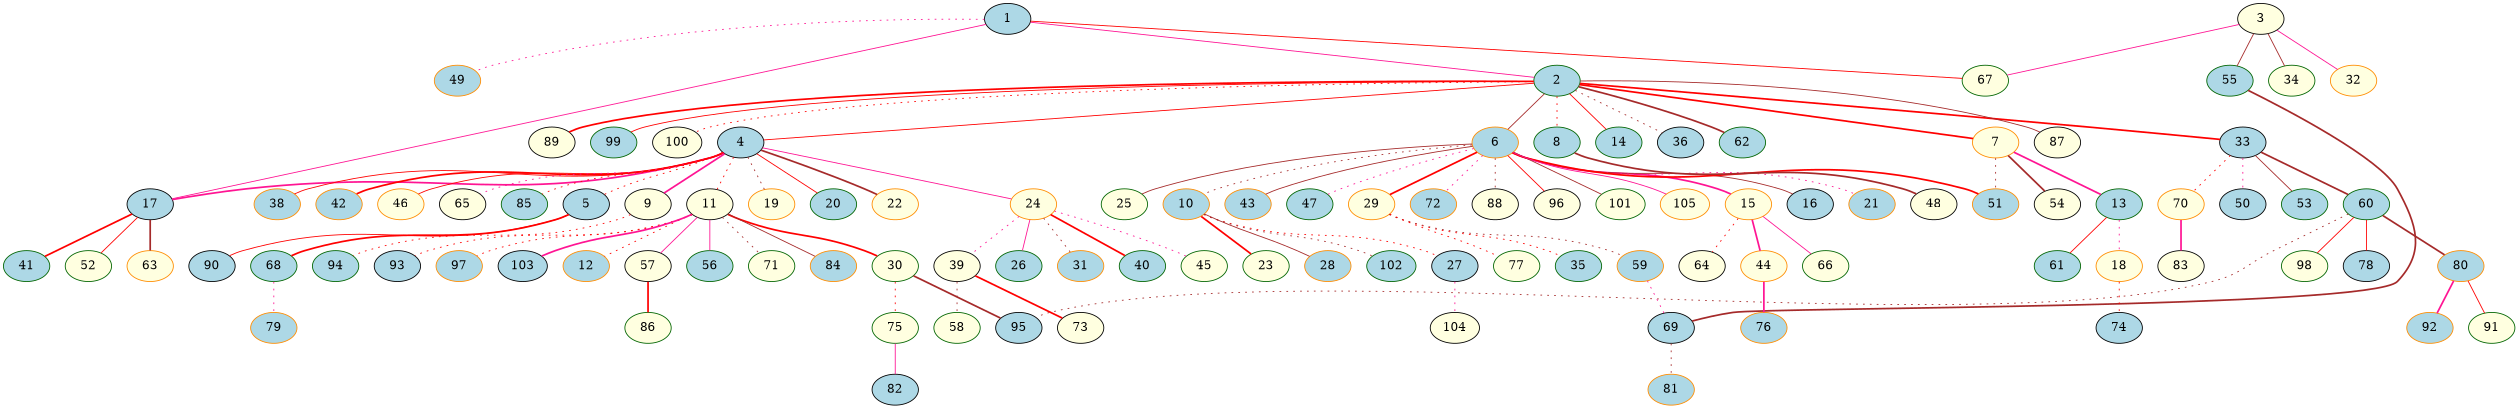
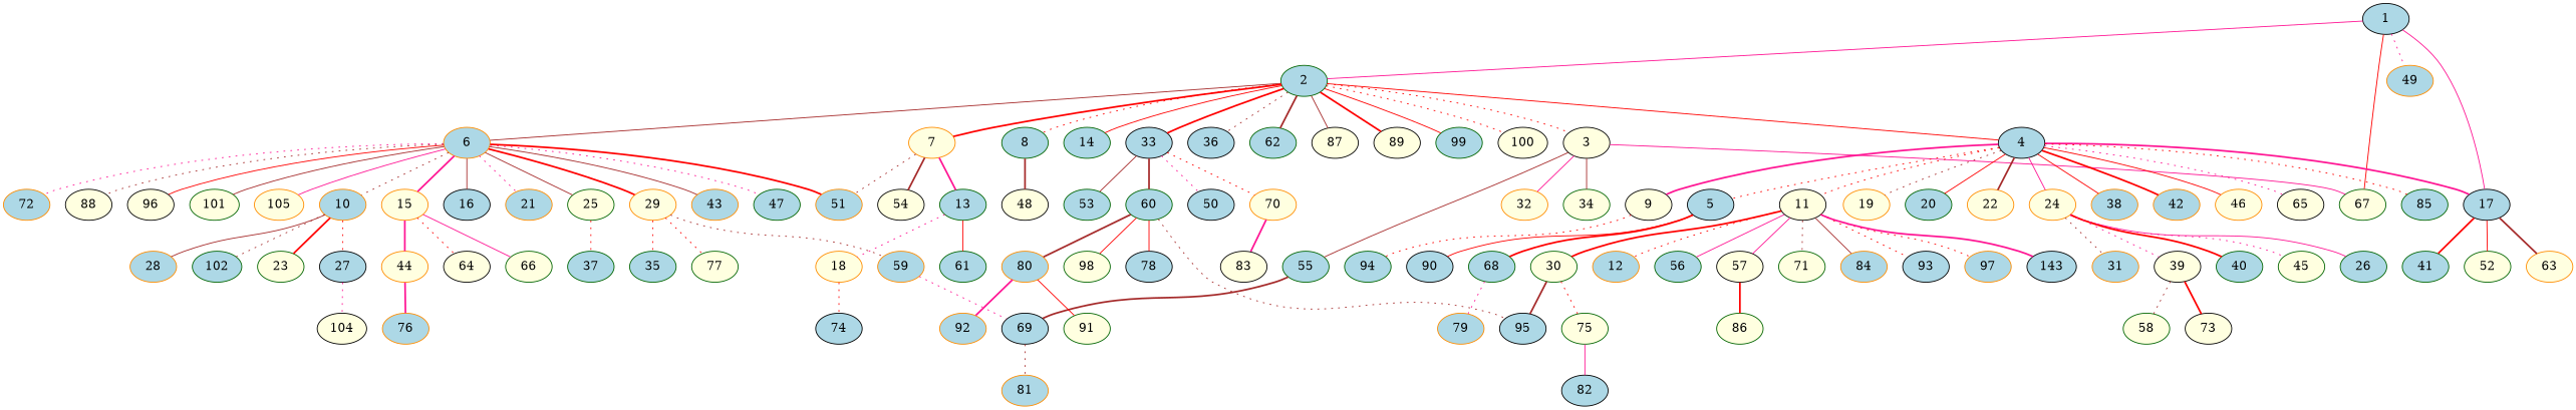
  graph {
    node [color=darkgreen fillcolor=lightblue style=filled]
    edge [color=red style=dotted]
    1 [color=black]
    2
    17 [color=black]
    49 [color=darkorange]
    67 [fillcolor=lightyellow]
    3 [color=black fillcolor=lightyellow]
    4 [color=black]
    6 [color=darkorange]
    7 [color=darkorange fillcolor=lightyellow]
    8
    14
    33 [color=black]
    36 [color=black]
    62
    87 [color=black fillcolor=lightyellow]
    89 [color=black fillcolor=lightyellow]
    99
    100 [color=black fillcolor=lightyellow]
    41
    52 [fillcolor=lightyellow]
    63 [color=darkorange fillcolor=lightyellow]
    32 [color=darkorange fillcolor=lightyellow]
    34 [fillcolor=lightyellow]
    55
    5 [color=black]
    9 [color=black fillcolor=lightyellow]
    11 [color=black fillcolor=lightyellow]
    19 [color=darkorange fillcolor=lightyellow]
    20
    22 [color=darkorange fillcolor=lightyellow]
    24 [color=darkorange fillcolor=lightyellow]
    38 [color=darkorange]
    42 [color=darkorange]
    46 [color=darkorange fillcolor=lightyellow]
    65 [color=black fillcolor=lightyellow]
    85
    10 [color=darkorange]
    15 [color=darkorange fillcolor=lightyellow]
    16 [color=black]
    21 [color=darkorange]
    25 [fillcolor=lightyellow]
    29 [color=darkorange fillcolor=lightyellow]
    43 [color=darkorange]
    47
    51 [color=darkorange]
    72 [color=darkorange]
    88 [color=black fillcolor=lightyellow]
    96 [color=black fillcolor=lightyellow]
    101 [fillcolor=lightyellow]
    105 [color=darkorange fillcolor=lightyellow]
    13
    54 [color=black fillcolor=lightyellow]
    48 [color=black fillcolor=lightyellow]
    50 [color=black]
    53
    60
    70 [color=darkorange fillcolor=lightyellow]
    69 [color=black]
    68
    90 [color=black]
    94
    12 [color=darkorange]
    30 [fillcolor=lightyellow]
    56
    57 [color=black fillcolor=lightyellow]
    71 [fillcolor=lightyellow]
    84 [color=darkorange]
    93 [color=black]
    97 [color=darkorange]
-   103 [color=black]
+   103 [color=black label=143]
    26
    31 [color=darkorange]
    39 [color=black fillcolor=lightyellow]
    40
    45 [fillcolor=lightyellow]
    79 [color=darkorange]
    23 [fillcolor=lightyellow]
    27 [color=black]
    28 [color=darkorange]
    102
    44 [color=darkorange fillcolor=lightyellow]
    64 [color=black fillcolor=lightyellow]
    66 [fillcolor=lightyellow]
+   37
    35
    59 [color=darkorange]
    77 [fillcolor=lightyellow]
    18 [color=darkorange fillcolor=lightyellow]
    61
    104 [color=black fillcolor=lightyellow]
    75 [fillcolor=lightyellow]
    95 [color=black]
    86 [fillcolor=lightyellow]
    74 [color=black]
    76 [color=darkorange]
    58 [fillcolor=lightyellow]
    73 [color=black fillcolor=lightyellow]
    82 [color=black]
    78 [color=black]
    80 [color=darkorange]
    98 [fillcolor=lightyellow]
    83 [color=black fillcolor=lightyellow]
    81 [color=darkorange]
    91 [fillcolor=lightyellow]
    92 [color=darkorange]
    1 -- 2 [color=deeppink style=solid]
    1 -- 17 [color=deeppink style=solid]
    1 -- 49 [color=deeppink]
    1 -- 67 [style=solid]
+   2 -- 3
    2 -- 4 [style=solid]
    2 -- 6 [color=brown style=solid]
    2 -- 7 [style=bold]
    2 -- 8
    2 -- 14 [style=solid]
    2 -- 33 [style=bold]
    2 -- 36 [color=brown]
    2 -- 62 [color=brown style=bold]
    2 -- 87 [color=brown style=solid]
    2 -- 89 [style=bold]
    2 -- 99 [style=solid]
    2 -- 100
    17 -- 41 [style=bold]
    17 -- 52 [style=solid]
    17 -- 63 [color=brown style=bold]
    3 -- 67 [color=deeppink style=solid]
    3 -- 32 [color=deeppink style=solid]
    3 -- 34 [color=brown style=solid]
    3 -- 55 [color=brown style=solid]
    4 -- 17 [color=deeppink style=bold]
    4 -- 5
    4 -- 9 [color=deeppink style=bold]
    4 -- 11
    4 -- 19 [color=brown]
    4 -- 20 [style=solid]
    4 -- 22 [color=brown style=bold]
    4 -- 24 [color=deeppink style=solid]
    4 -- 38 [style=solid]
    4 -- 42 [style=bold]
    4 -- 46 [style=solid]
    4 -- 65 [color=deeppink]
    4 -- 85
    6 -- 10 [color=brown]
    6 -- 15 [color=deeppink style=bold]
    6 -- 16 [color=brown style=solid]
    6 -- 21 [color=deeppink]
    6 -- 25 [color=brown style=solid]
    6 -- 29 [style=bold]
    6 -- 43 [color=brown style=solid]
    6 -- 47 [color=deeppink]
    6 -- 51 [style=bold]
    6 -- 72 [color=deeppink]
    6 -- 88 [color=brown]
    6 -- 96 [style=solid]
    6 -- 101 [color=brown style=solid]
    6 -- 105 [color=deeppink style=solid]
    7 -- 51 [color=brown]
    7 -- 13 [color=deeppink style=bold]
    7 -- 54 [color=brown style=bold]
    8 -- 48 [color=brown style=bold]
    33 -- 50 [color=deeppink]
    33 -- 53 [color=brown style=solid]
    33 -- 60 [color=brown style=bold]
    33 -- 70
    55 -- 69 [color=brown style=bold]
    5 -- 68 [style=bold]
    5 -- 90 [style=solid]
    9 -- 94
    11 -- 12
    11 -- 30 [style=bold]
    11 -- 56 [color=deeppink style=solid]
    11 -- 57 [color=deeppink style=solid]
    11 -- 71 [color=brown]
    11 -- 84 [color=brown style=solid]
    11 -- 93
    11 -- 97
    11 -- 103 [color=deeppink style=bold]
    24 -- 26 [color=deeppink style=solid]
    24 -- 31 [color=brown]
    24 -- 39 [color=deeppink]
    24 -- 40 [style=bold]
    24 -- 45 [color=deeppink]
    10 -- 23 [style=bold]
    10 -- 27
    10 -- 28 [color=brown style=solid]
    10 -- 102 [color=brown]
    15 -- 44 [color=deeppink style=bold]
    15 -- 64
    15 -- 66 [color=deeppink style=solid]
+   25 -- 37
    29 -- 35
    29 -- 59 [color=brown]
    29 -- 77
    13 -- 18 [color=deeppink]
    13 -- 61 [style=solid]
    60 -- 95 [color=brown]
    60 -- 78 [style=solid]
    60 -- 80 [color=brown style=bold]
    60 -- 98 [style=solid]
    70 -- 83 [color=deeppink style=bold]
    69 -- 81 [color=brown]
    68 -- 79 [color=deeppink]
    30 -- 75
    30 -- 95 [color=brown style=bold]
    57 -- 86 [style=bold]
    39 -- 58 [color=brown]
    39 -- 73 [style=bold]
    27 -- 104 [color=deeppink]
    44 -- 76 [color=deeppink style=bold]
    59 -- 69 [color=deeppink]
    18 -- 74
    75 -- 82 [color=deeppink style=solid]
    80 -- 91 [style=solid]
    80 -- 92 [color=deeppink style=bold]
  }
